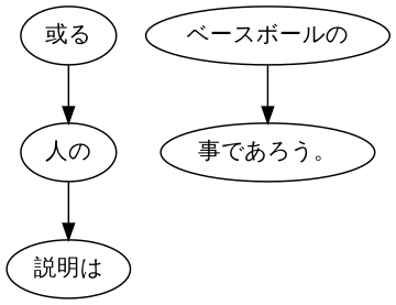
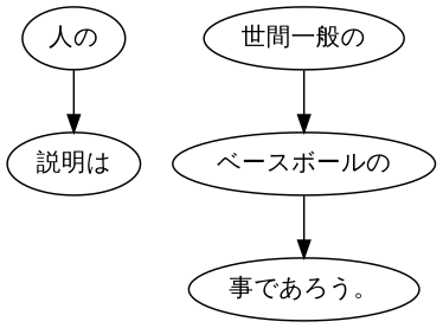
  digraph {
    fontname="Fira Sans"
    node [fontname="Fira Sans"]
    edge [fontname="Fira Sans"]
-   n1 [label="或る"]
    n2 [label="人の"]
    n3 [label="説明は"]
    n4 [label="事であろう。"]
+   n5 [label="世間一般の"]
    n6 [label="ベースボールの"]
-   n1 -> n2
    n2 -> n3
+   n5 -> n6
    n6 -> n4
  }
